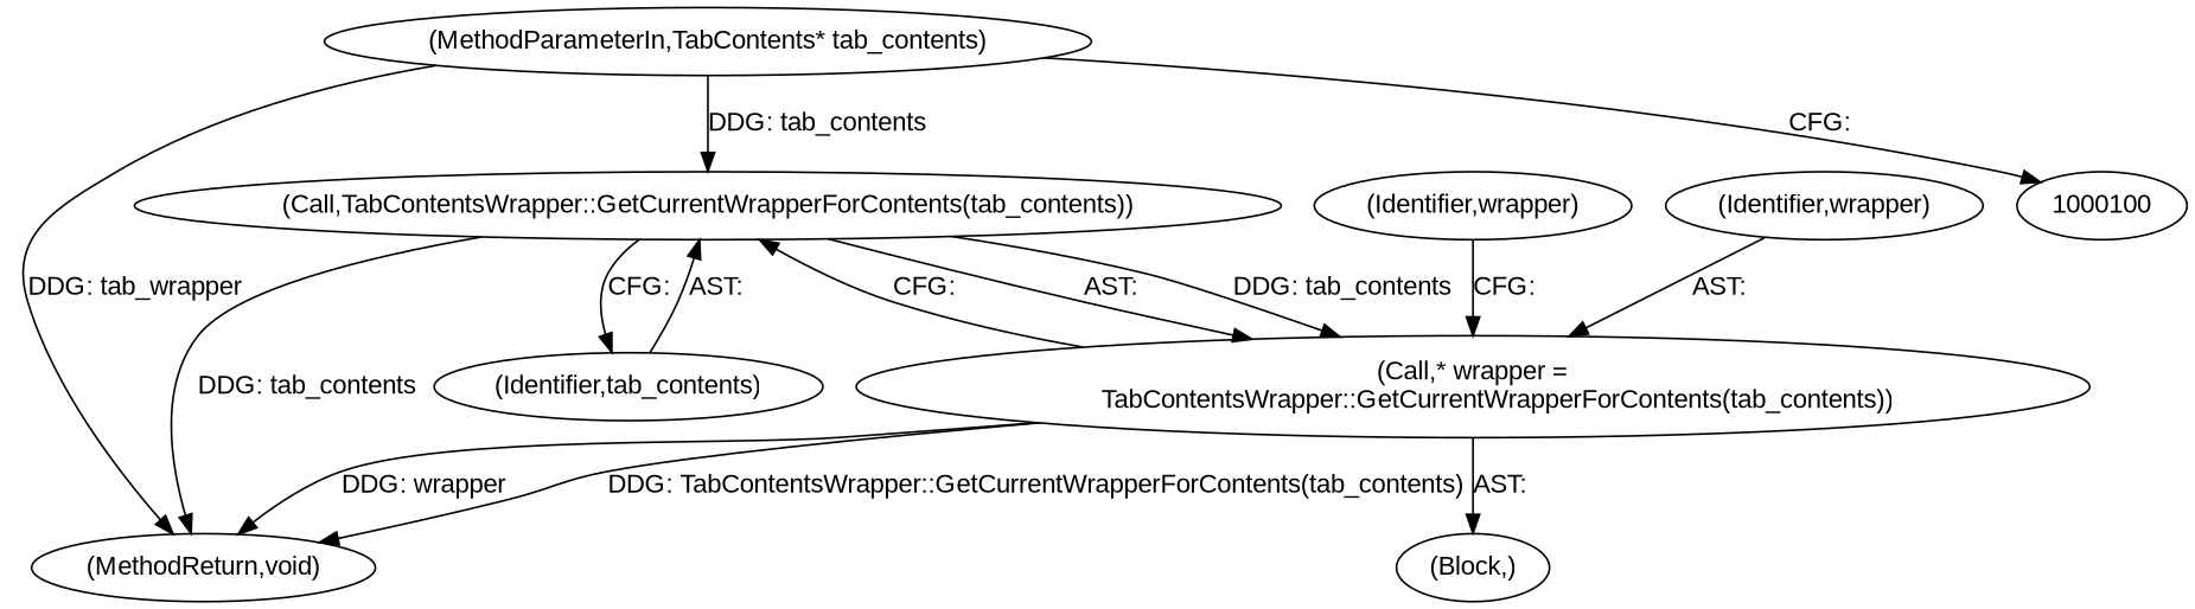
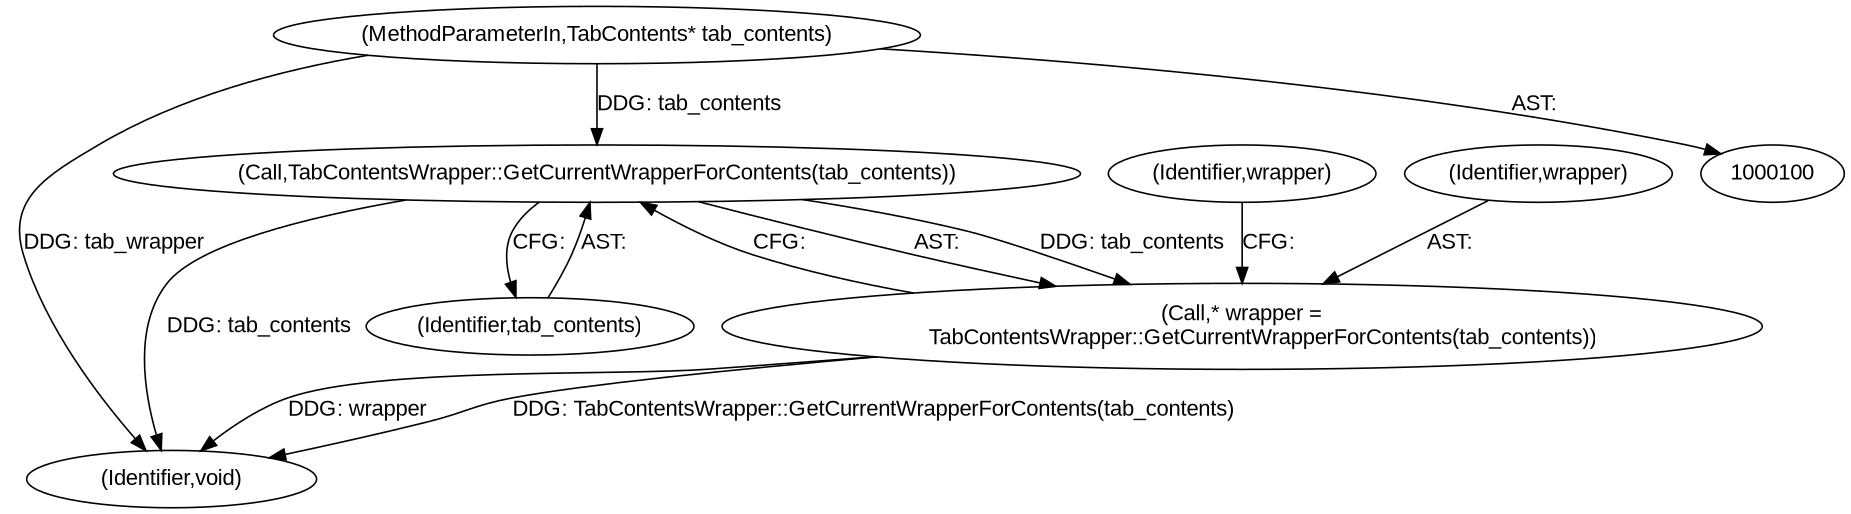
  digraph {
    fontname="Liberation Sans"
    node [fontname="Liberation Sans"]
    edge [fontname="Liberation Sans"]
    n1 [label="(MethodParameterIn,TabContents* tab_contents)"]
    n2 [label="(Call,TabContentsWrapper::GetCurrentWrapperForContents(tab_contents))"]
-   n3 [label="(MethodReturn,void)"]
+   n3 [label="(Identifier,void)"]
    1000100
    n5 [label="(Call,* wrapper =\n       TabContentsWrapper::GetCurrentWrapperForContents(tab_contents))"]
    n6 [label="(Identifier,tab_contents)"]
-   n7 [label="(Block,)"]
    n8 [label="(Identifier,wrapper)"]
    n9 [label="(Identifier,wrapper)"]
    n1 -> n2 [label="DDG: tab_contents"]
    n1 -> n3 [label="DDG: tab_wrapper"]
-   n1 -> 1000100 [label="CFG: "]
+   n1 -> 1000100 [label="AST: "]
    n2 -> n3 [label="DDG: tab_contents"]
    n2 -> n5 [label="AST: "]
    n2 -> n5 [label="DDG: tab_contents"]
    n2 -> n6 [label="CFG: "]
    n5 -> n2 [label="CFG: "]
    n5 -> n3 [label="DDG: wrapper"]
    n5 -> n3 [label="DDG: TabContentsWrapper::GetCurrentWrapperForContents(tab_contents)"]
-   n5 -> n7 [label="AST: "]
    n6 -> n2 [label="AST: "]
    n8 -> n5 [label="CFG: "]
    n9 -> n5 [label="AST: "]
  }
